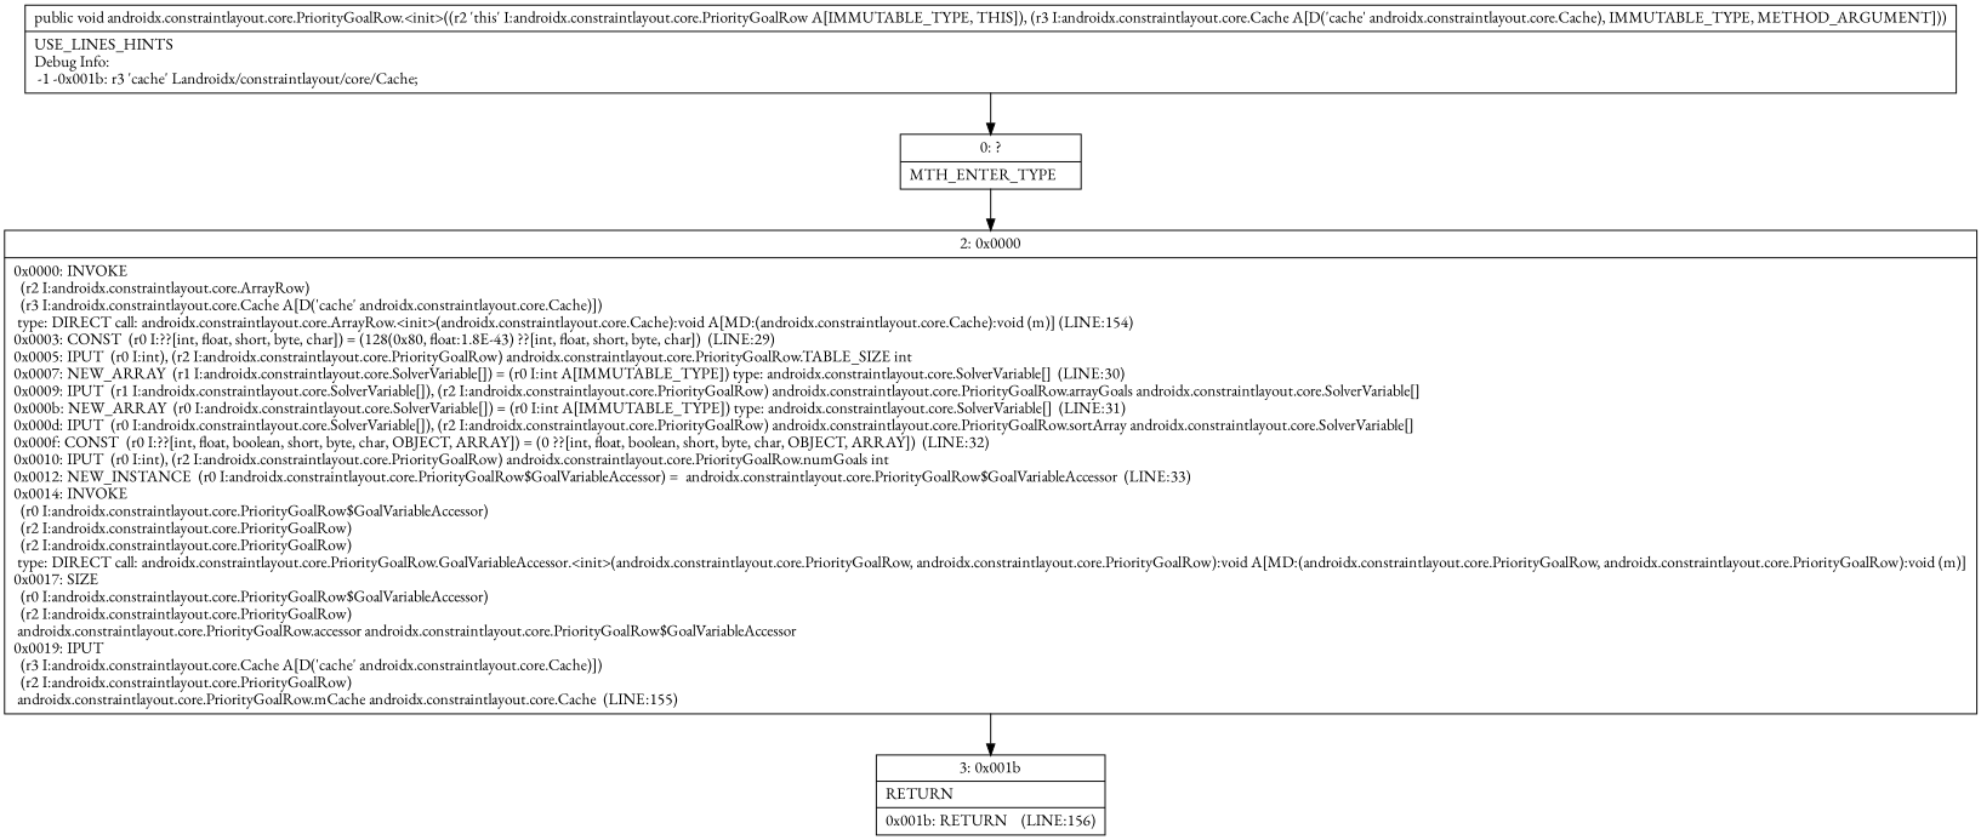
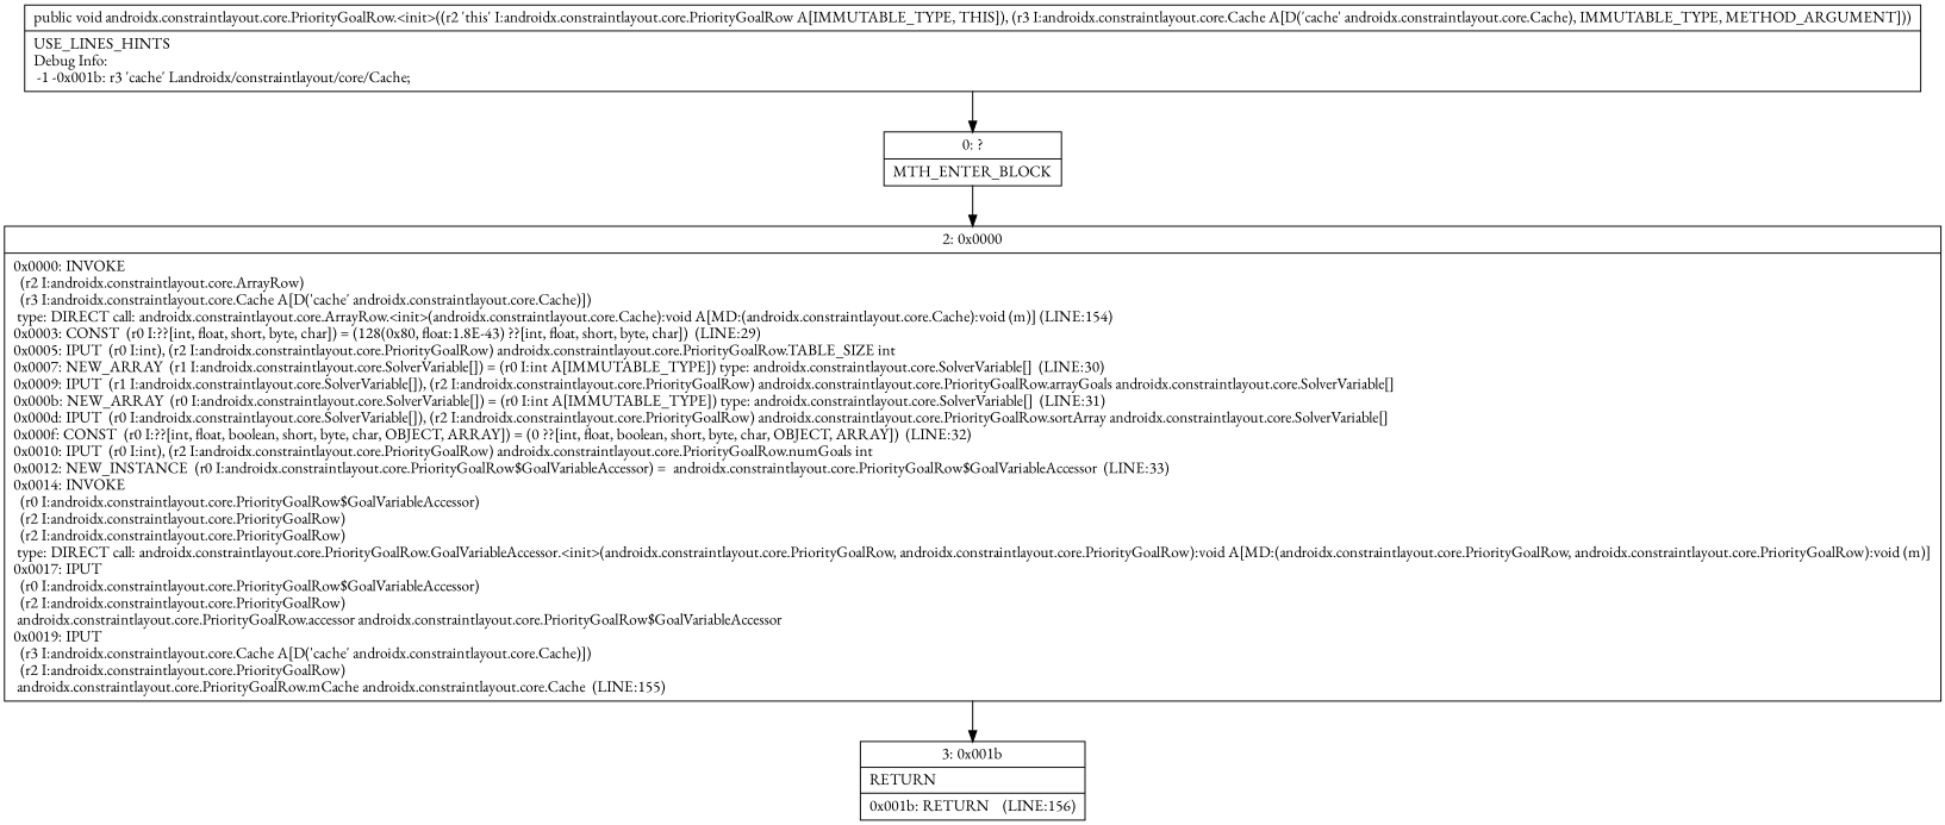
  digraph {
    fontname="EB Garamond"
    node [fontname="EB Garamond" shape=record]
    edge [fontname="EB Garamond"]
-   n1 [label="{0\:\ ?|MTH_ENTER_TYPE\l}"]
-   n2 [label="{2\:\ 0x0000|0x0000: INVOKE  \l  (r2 I:androidx.constraintlayout.core.ArrayRow)\l  (r3 I:androidx.constraintlayout.core.Cache A[D('cache' androidx.constraintlayout.core.Cache)])\l type: DIRECT call: androidx.constraintlayout.core.ArrayRow.\<init\>(androidx.constraintlayout.core.Cache):void A[MD:(androidx.constraintlayout.core.Cache):void (m)] (LINE:154)\l0x0003: CONST  (r0 I:??[int, float, short, byte, char]) = (128(0x80, float:1.8E\-43) ??[int, float, short, byte, char])  (LINE:29)\l0x0005: IPUT  (r0 I:int), (r2 I:androidx.constraintlayout.core.PriorityGoalRow) androidx.constraintlayout.core.PriorityGoalRow.TABLE_SIZE int \l0x0007: NEW_ARRAY  (r1 I:androidx.constraintlayout.core.SolverVariable[]) = (r0 I:int A[IMMUTABLE_TYPE]) type: androidx.constraintlayout.core.SolverVariable[]  (LINE:30)\l0x0009: IPUT  (r1 I:androidx.constraintlayout.core.SolverVariable[]), (r2 I:androidx.constraintlayout.core.PriorityGoalRow) androidx.constraintlayout.core.PriorityGoalRow.arrayGoals androidx.constraintlayout.core.SolverVariable[] \l0x000b: NEW_ARRAY  (r0 I:androidx.constraintlayout.core.SolverVariable[]) = (r0 I:int A[IMMUTABLE_TYPE]) type: androidx.constraintlayout.core.SolverVariable[]  (LINE:31)\l0x000d: IPUT  (r0 I:androidx.constraintlayout.core.SolverVariable[]), (r2 I:androidx.constraintlayout.core.PriorityGoalRow) androidx.constraintlayout.core.PriorityGoalRow.sortArray androidx.constraintlayout.core.SolverVariable[] \l0x000f: CONST  (r0 I:??[int, float, boolean, short, byte, char, OBJECT, ARRAY]) = (0 ??[int, float, boolean, short, byte, char, OBJECT, ARRAY])  (LINE:32)\l0x0010: IPUT  (r0 I:int), (r2 I:androidx.constraintlayout.core.PriorityGoalRow) androidx.constraintlayout.core.PriorityGoalRow.numGoals int \l0x0012: NEW_INSTANCE  (r0 I:androidx.constraintlayout.core.PriorityGoalRow$GoalVariableAccessor) =  androidx.constraintlayout.core.PriorityGoalRow$GoalVariableAccessor  (LINE:33)\l0x0014: INVOKE  \l  (r0 I:androidx.constraintlayout.core.PriorityGoalRow$GoalVariableAccessor)\l  (r2 I:androidx.constraintlayout.core.PriorityGoalRow)\l  (r2 I:androidx.constraintlayout.core.PriorityGoalRow)\l type: DIRECT call: androidx.constraintlayout.core.PriorityGoalRow.GoalVariableAccessor.\<init\>(androidx.constraintlayout.core.PriorityGoalRow, androidx.constraintlayout.core.PriorityGoalRow):void A[MD:(androidx.constraintlayout.core.PriorityGoalRow, androidx.constraintlayout.core.PriorityGoalRow):void (m)]\l0x0017: SIZE  \l  (r0 I:androidx.constraintlayout.core.PriorityGoalRow$GoalVariableAccessor)\l  (r2 I:androidx.constraintlayout.core.PriorityGoalRow)\l androidx.constraintlayout.core.PriorityGoalRow.accessor androidx.constraintlayout.core.PriorityGoalRow$GoalVariableAccessor \l0x0019: IPUT  \l  (r3 I:androidx.constraintlayout.core.Cache A[D('cache' androidx.constraintlayout.core.Cache)])\l  (r2 I:androidx.constraintlayout.core.PriorityGoalRow)\l androidx.constraintlayout.core.PriorityGoalRow.mCache androidx.constraintlayout.core.Cache  (LINE:155)\l}"]
+   n1 [label="{0\:\ ?|MTH_ENTER_BLOCK\l}"]
+   n2 [label="{2\:\ 0x0000|0x0000: INVOKE  \l  (r2 I:androidx.constraintlayout.core.ArrayRow)\l  (r3 I:androidx.constraintlayout.core.Cache A[D('cache' androidx.constraintlayout.core.Cache)])\l type: DIRECT call: androidx.constraintlayout.core.ArrayRow.\<init\>(androidx.constraintlayout.core.Cache):void A[MD:(androidx.constraintlayout.core.Cache):void (m)] (LINE:154)\l0x0003: CONST  (r0 I:??[int, float, short, byte, char]) = (128(0x80, float:1.8E\-43) ??[int, float, short, byte, char])  (LINE:29)\l0x0005: IPUT  (r0 I:int), (r2 I:androidx.constraintlayout.core.PriorityGoalRow) androidx.constraintlayout.core.PriorityGoalRow.TABLE_SIZE int \l0x0007: NEW_ARRAY  (r1 I:androidx.constraintlayout.core.SolverVariable[]) = (r0 I:int A[IMMUTABLE_TYPE]) type: androidx.constraintlayout.core.SolverVariable[]  (LINE:30)\l0x0009: IPUT  (r1 I:androidx.constraintlayout.core.SolverVariable[]), (r2 I:androidx.constraintlayout.core.PriorityGoalRow) androidx.constraintlayout.core.PriorityGoalRow.arrayGoals androidx.constraintlayout.core.SolverVariable[] \l0x000b: NEW_ARRAY  (r0 I:androidx.constraintlayout.core.SolverVariable[]) = (r0 I:int A[IMMUTABLE_TYPE]) type: androidx.constraintlayout.core.SolverVariable[]  (LINE:31)\l0x000d: IPUT  (r0 I:androidx.constraintlayout.core.SolverVariable[]), (r2 I:androidx.constraintlayout.core.PriorityGoalRow) androidx.constraintlayout.core.PriorityGoalRow.sortArray androidx.constraintlayout.core.SolverVariable[] \l0x000f: CONST  (r0 I:??[int, float, boolean, short, byte, char, OBJECT, ARRAY]) = (0 ??[int, float, boolean, short, byte, char, OBJECT, ARRAY])  (LINE:32)\l0x0010: IPUT  (r0 I:int), (r2 I:androidx.constraintlayout.core.PriorityGoalRow) androidx.constraintlayout.core.PriorityGoalRow.numGoals int \l0x0012: NEW_INSTANCE  (r0 I:androidx.constraintlayout.core.PriorityGoalRow$GoalVariableAccessor) =  androidx.constraintlayout.core.PriorityGoalRow$GoalVariableAccessor  (LINE:33)\l0x0014: INVOKE  \l  (r0 I:androidx.constraintlayout.core.PriorityGoalRow$GoalVariableAccessor)\l  (r2 I:androidx.constraintlayout.core.PriorityGoalRow)\l  (r2 I:androidx.constraintlayout.core.PriorityGoalRow)\l type: DIRECT call: androidx.constraintlayout.core.PriorityGoalRow.GoalVariableAccessor.\<init\>(androidx.constraintlayout.core.PriorityGoalRow, androidx.constraintlayout.core.PriorityGoalRow):void A[MD:(androidx.constraintlayout.core.PriorityGoalRow, androidx.constraintlayout.core.PriorityGoalRow):void (m)]\l0x0017: IPUT  \l  (r0 I:androidx.constraintlayout.core.PriorityGoalRow$GoalVariableAccessor)\l  (r2 I:androidx.constraintlayout.core.PriorityGoalRow)\l androidx.constraintlayout.core.PriorityGoalRow.accessor androidx.constraintlayout.core.PriorityGoalRow$GoalVariableAccessor \l0x0019: IPUT  \l  (r3 I:androidx.constraintlayout.core.Cache A[D('cache' androidx.constraintlayout.core.Cache)])\l  (r2 I:androidx.constraintlayout.core.PriorityGoalRow)\l androidx.constraintlayout.core.PriorityGoalRow.mCache androidx.constraintlayout.core.Cache  (LINE:155)\l}"]
    n3 [label="{3\:\ 0x001b|RETURN\l|0x001b: RETURN    (LINE:156)\l}"]
    n4 [label="{public void androidx.constraintlayout.core.PriorityGoalRow.\<init\>((r2 'this' I:androidx.constraintlayout.core.PriorityGoalRow A[IMMUTABLE_TYPE, THIS]), (r3 I:androidx.constraintlayout.core.Cache A[D('cache' androidx.constraintlayout.core.Cache), IMMUTABLE_TYPE, METHOD_ARGUMENT]))  | USE_LINES_HINTS\lDebug Info:\l  \-1 \-0x001b: r3 'cache' Landroidx\/constraintlayout\/core\/Cache;\l}"]
    n1 -> n2
    n2 -> n3
    n4 -> n1
  }
